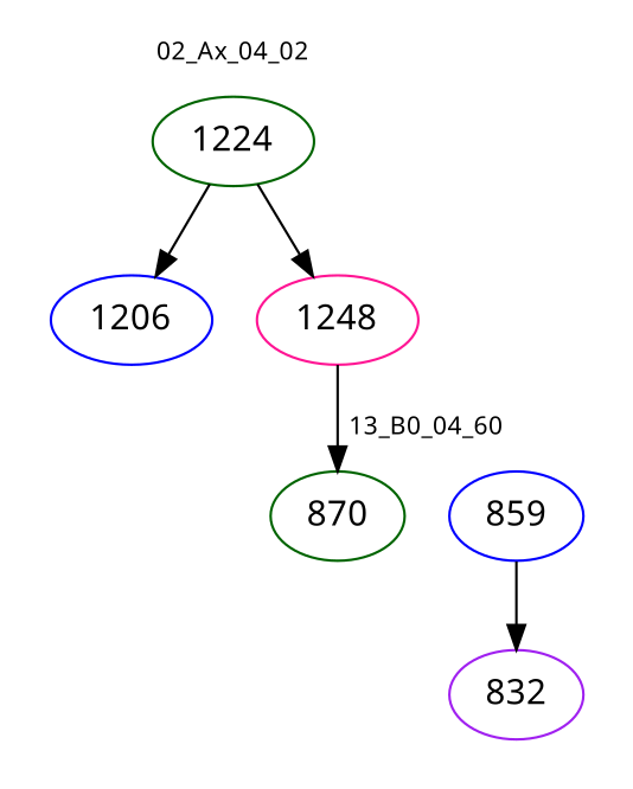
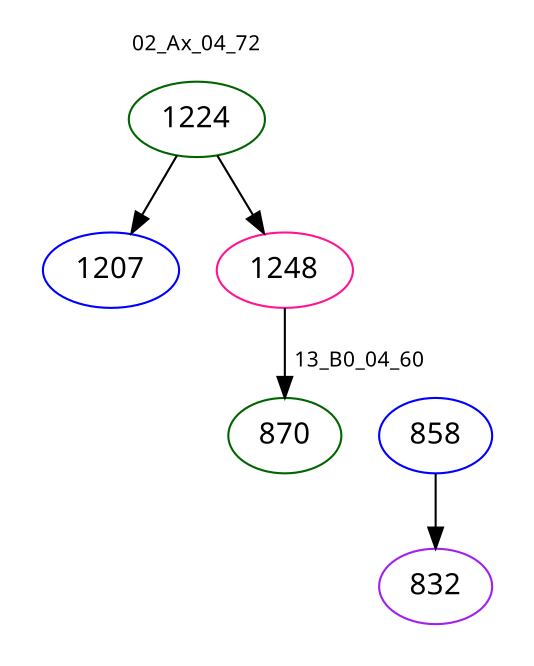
  digraph {
    fontname="Noto Sans"
    node [color=darkgreen fontname="Noto Sans"]
    edge [color=black fontname="Noto Sans"]
    n1 [label=1224]
-   n2 [color=blue label=1206]
+   n2 [color=blue label=1207]
    n3 [color=deeppink label=1248]
-   n4 [color=blue label=859]
+   n4 [color=blue label=858]
    n5 [color=purple label=832]
    n6 [label=870]
    subgraph cluster_1 {
      color=white
      fontsize=10
-     label="02_Ax_04_02"
+     label="02_Ax_04_72"
      n1
      n2
      n3
    }
    subgraph cluster_2 {
      color=white
      fontsize=10
      label="13_B0_04_60"
      n4
      n5
      n6
    }
    n1 -> n2
    n1 -> n3
    n3 -> n6
    n4 -> n5
  }
